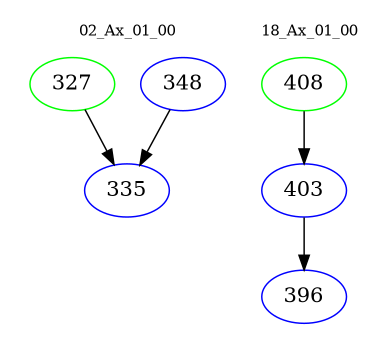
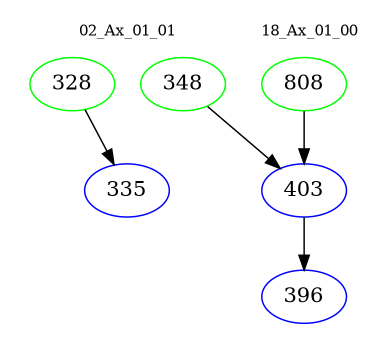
  digraph {
    node [color=green]
    edge [color=black]
-   n1 [color=blue label=348]
+   n1 [label=348]
    n2 [color=blue label=335]
-   n3 [label=327]
-   n4 [label=408]
+   n3 [label=328]
+   n4 [label=808]
    n5 [color=blue label=403]
    n6 [color=blue label=396]
    subgraph cluster_1 {
      color=white
      fontsize=10
-     label="02_Ax_01_00"
+     label="02_Ax_01_01"
      n1
      n2
      n3
    }
    subgraph cluster_2 {
      color=white
      fontsize=10
      label="18_Ax_01_00"
      n4
      n5
      n6
    }
-   n1 -> n2
+   n1 -> n5
    n3 -> n2
    n4 -> n5
    n5 -> n6
  }
